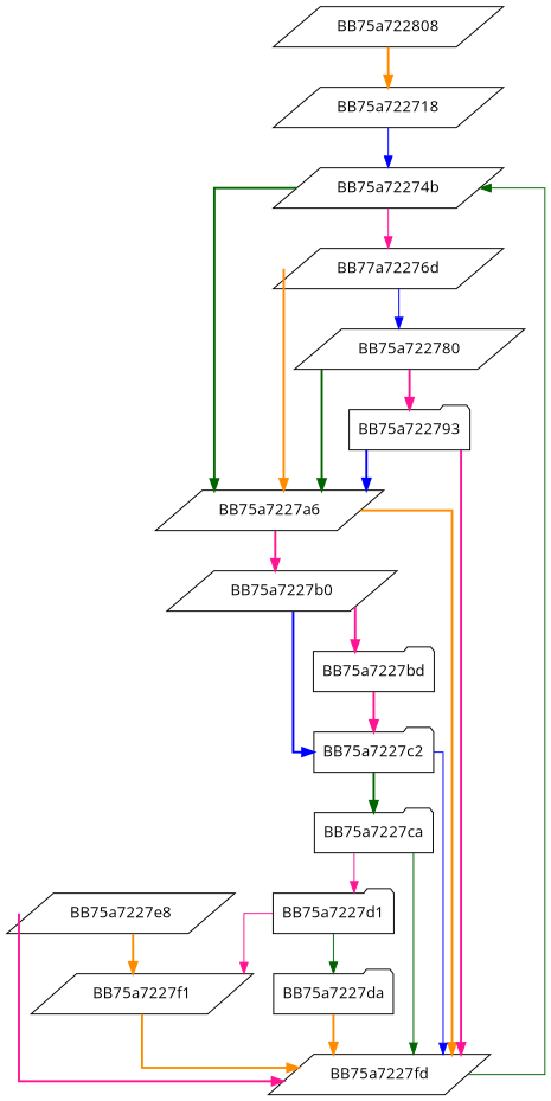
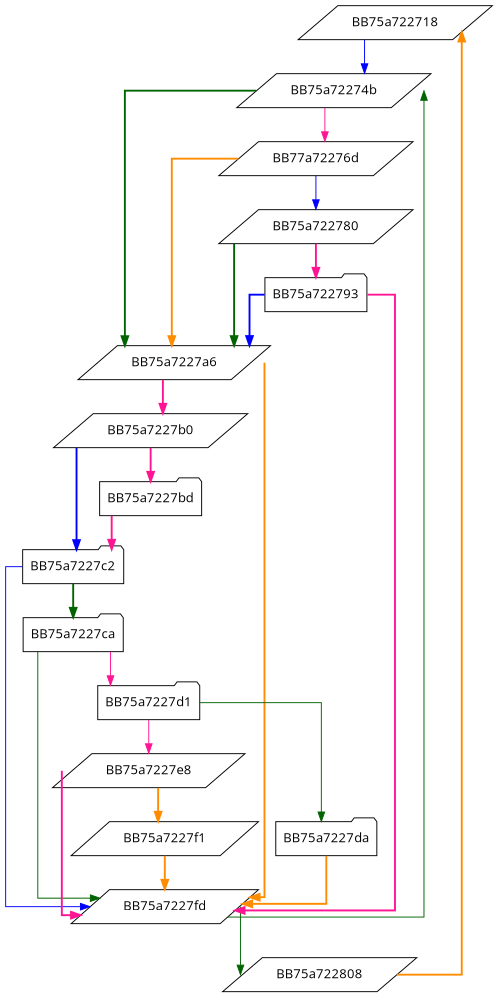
  digraph {
    fontname="Open Sans"
    splines=ortho
    node [fontname="Open Sans" shape=parallelogram]
    edge [color=deeppink fontname="Open Sans" style=bold]
    BB75a722718
    BB75a72274b
    BB75a722808
    BB75a7227a6
    n5 [label=BB77a72276d]
    BB75a7227fd
    BB75a7227b0
    BB75a722780
    BB75a7227c2 [shape=folder]
    BB75a7227bd [shape=folder]
    BB75a722793 [shape=folder]
    BB75a7227ca [shape=folder]
    BB75a7227d1 [shape=folder]
    BB75a7227e8
    BB75a7227da [shape=folder]
    BB75a7227f1
    BB75a722718 -> BB75a72274b [color=blue style=solid]
    BB75a72274b -> BB75a7227a6 [color=darkgreen]
    BB75a72274b -> n5 [style=solid]
    BB75a722808 -> BB75a722718 [color=darkorange]
    BB75a7227a6 -> BB75a7227fd [color=darkorange]
    BB75a7227a6 -> BB75a7227b0
    n5 -> BB75a7227a6 [color=darkorange]
    n5 -> BB75a722780 [color=blue style=solid]
    BB75a7227fd -> BB75a72274b [color=darkgreen style=solid]
+   BB75a7227fd -> BB75a722808 [color=darkgreen style=solid]
    BB75a7227b0 -> BB75a7227c2 [color=blue]
    BB75a7227b0 -> BB75a7227bd
    BB75a722780 -> BB75a7227a6 [color=darkgreen]
    BB75a722780 -> BB75a722793
    BB75a7227c2 -> BB75a7227fd [color=blue style=solid]
    BB75a7227c2 -> BB75a7227ca [color=darkgreen]
    BB75a7227bd -> BB75a7227c2
    BB75a722793 -> BB75a7227a6 [color=blue]
    BB75a722793 -> BB75a7227fd
    BB75a7227ca -> BB75a7227fd [color=darkgreen style=solid]
    BB75a7227ca -> BB75a7227d1 [style=solid]
-   BB75a7227d1 -> BB75a7227f1 [style=solid]
+   BB75a7227d1 -> BB75a7227e8 [style=solid]
    BB75a7227d1 -> BB75a7227da [color=darkgreen style=solid]
    BB75a7227e8 -> BB75a7227fd
    BB75a7227e8 -> BB75a7227f1 [color=darkorange]
    BB75a7227da -> BB75a7227fd [color=darkorange]
    BB75a7227f1 -> BB75a7227fd [color=darkorange]
  }
